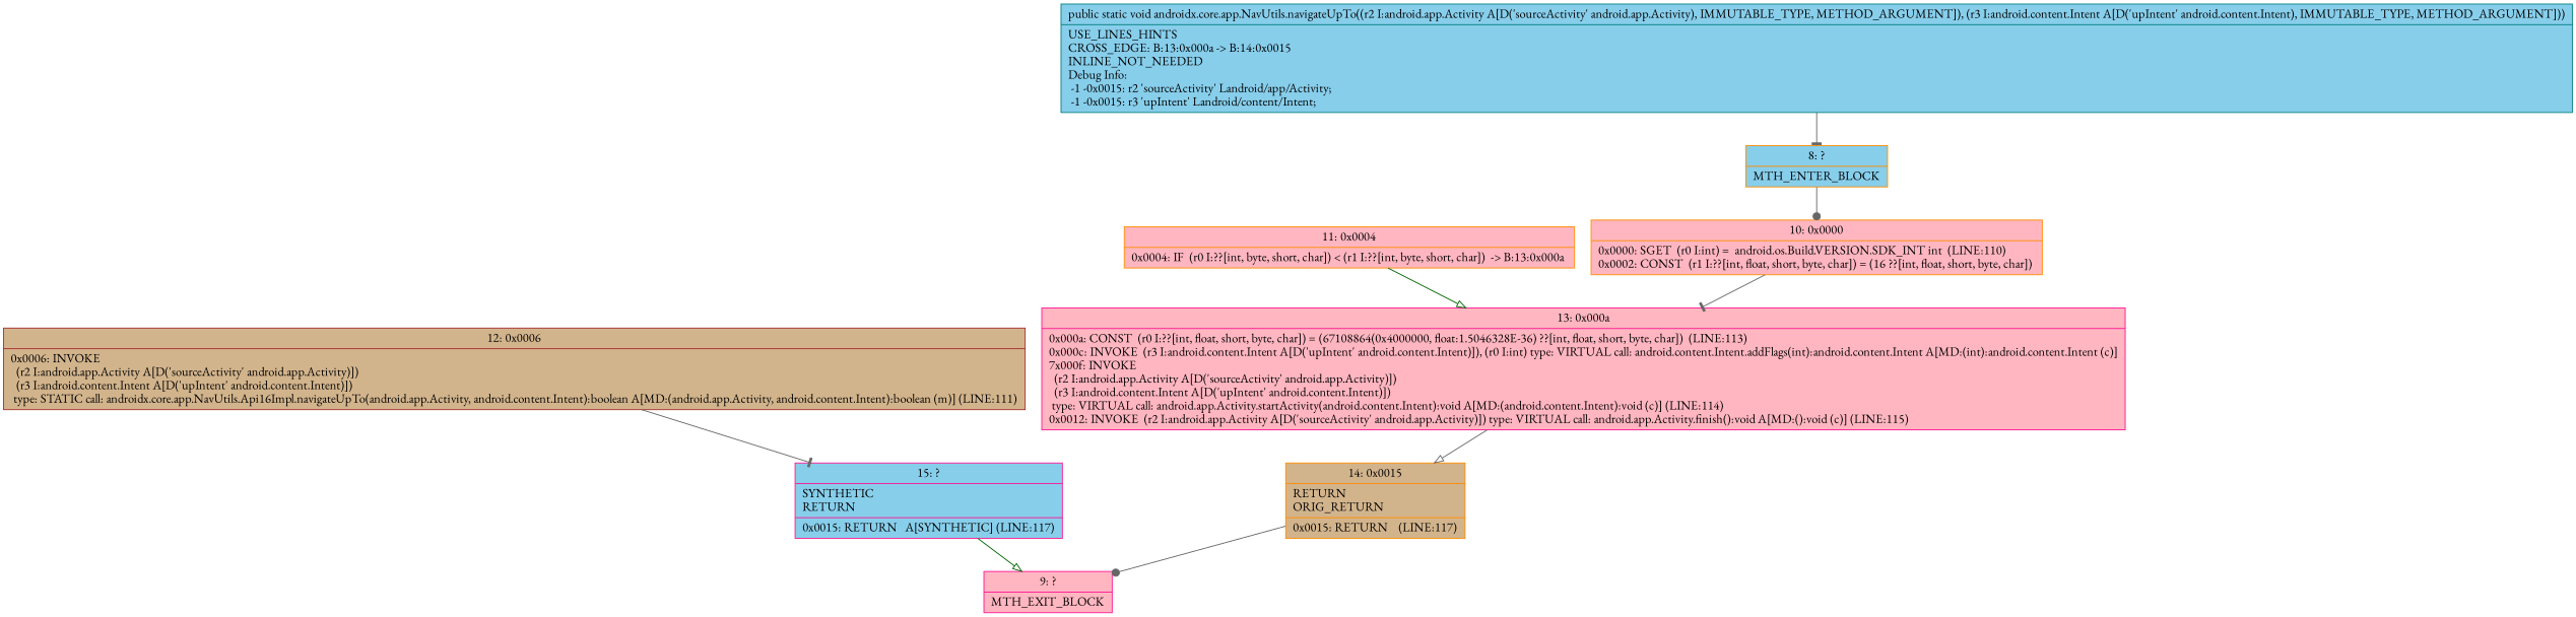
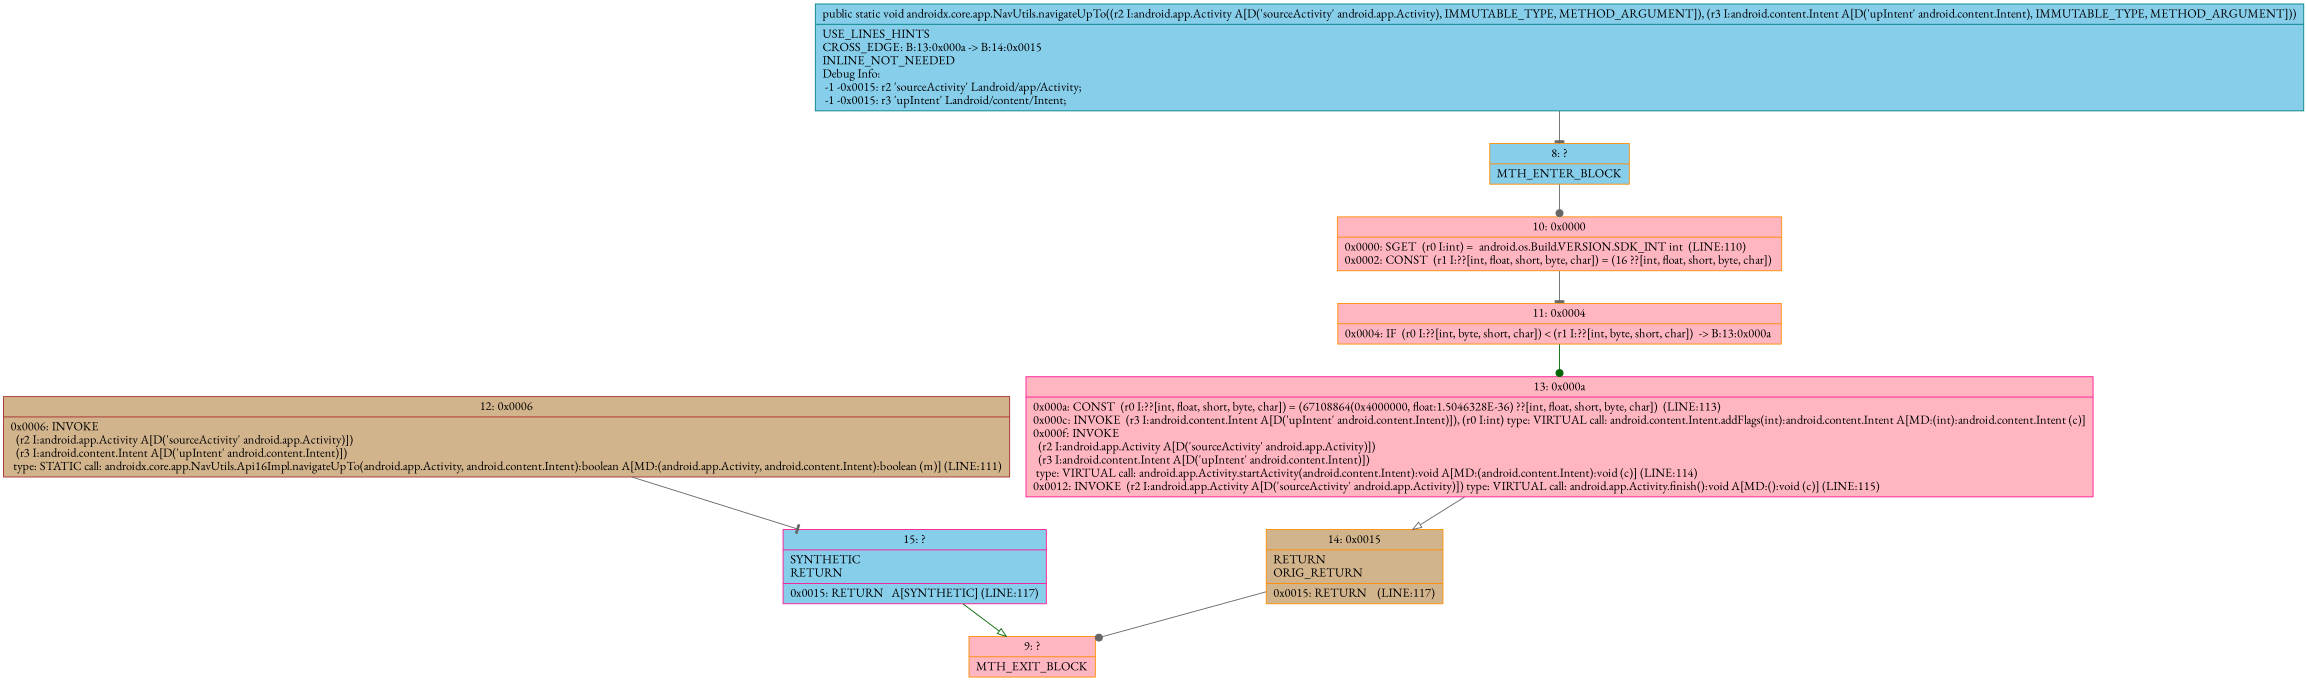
  digraph {
    fontname="EB Garamond"
    node [color=darkorange fillcolor=lightpink fontname="EB Garamond" shape=record style=filled]
    edge [arrowhead=tee color=gray40 fontname="EB Garamond"]
    n1 [fillcolor=skyblue label="{8\:\ ?|MTH_ENTER_BLOCK\l}"]
    n2 [label="{10\:\ 0x0000|0x0000: SGET  (r0 I:int) =  android.os.Build.VERSION.SDK_INT int  (LINE:110)\l0x0002: CONST  (r1 I:??[int, float, short, byte, char]) = (16 ??[int, float, short, byte, char]) \l}"]
    n3 [label="{11\:\ 0x0004|0x0004: IF  (r0 I:??[int, byte, short, char]) \< (r1 I:??[int, byte, short, char])  \-\> B:13:0x000a \l}"]
-   n4 [color=deeppink label="{13\:\ 0x000a|0x000a: CONST  (r0 I:??[int, float, short, byte, char]) = (67108864(0x4000000, float:1.5046328E\-36) ??[int, float, short, byte, char])  (LINE:113)\l0x000c: INVOKE  (r3 I:android.content.Intent A[D('upIntent' android.content.Intent)]), (r0 I:int) type: VIRTUAL call: android.content.Intent.addFlags(int):android.content.Intent A[MD:(int):android.content.Intent (c)]\l7x000f: INVOKE  \l  (r2 I:android.app.Activity A[D('sourceActivity' android.app.Activity)])\l  (r3 I:android.content.Intent A[D('upIntent' android.content.Intent)])\l type: VIRTUAL call: android.app.Activity.startActivity(android.content.Intent):void A[MD:(android.content.Intent):void (c)] (LINE:114)\l0x0012: INVOKE  (r2 I:android.app.Activity A[D('sourceActivity' android.app.Activity)]) type: VIRTUAL call: android.app.Activity.finish():void A[MD:():void (c)] (LINE:115)\l}"]
+   n4 [color=deeppink label="{13\:\ 0x000a|0x000a: CONST  (r0 I:??[int, float, short, byte, char]) = (67108864(0x4000000, float:1.5046328E\-36) ??[int, float, short, byte, char])  (LINE:113)\l0x000c: INVOKE  (r3 I:android.content.Intent A[D('upIntent' android.content.Intent)]), (r0 I:int) type: VIRTUAL call: android.content.Intent.addFlags(int):android.content.Intent A[MD:(int):android.content.Intent (c)]\l0x000f: INVOKE  \l  (r2 I:android.app.Activity A[D('sourceActivity' android.app.Activity)])\l  (r3 I:android.content.Intent A[D('upIntent' android.content.Intent)])\l type: VIRTUAL call: android.app.Activity.startActivity(android.content.Intent):void A[MD:(android.content.Intent):void (c)] (LINE:114)\l0x0012: INVOKE  (r2 I:android.app.Activity A[D('sourceActivity' android.app.Activity)]) type: VIRTUAL call: android.app.Activity.finish():void A[MD:():void (c)] (LINE:115)\l}"]
    n5 [color=brown fillcolor=tan label="{12\:\ 0x0006|0x0006: INVOKE  \l  (r2 I:android.app.Activity A[D('sourceActivity' android.app.Activity)])\l  (r3 I:android.content.Intent A[D('upIntent' android.content.Intent)])\l type: STATIC call: androidx.core.app.NavUtils.Api16Impl.navigateUpTo(android.app.Activity, android.content.Intent):boolean A[MD:(android.app.Activity, android.content.Intent):boolean (m)] (LINE:111)\l}"]
    n6 [color=deeppink fillcolor=skyblue label="{15\:\ ?|SYNTHETIC\lRETURN\l|0x0015: RETURN   A[SYNTHETIC] (LINE:117)\l}"]
    n7 [fillcolor=tan label="{14\:\ 0x0015|RETURN\lORIG_RETURN\l|0x0015: RETURN    (LINE:117)\l}"]
-   n8 [color=deeppink label="{9\:\ ?|MTH_EXIT_BLOCK\l}"]
+   n8 [label="{9\:\ ?|MTH_EXIT_BLOCK\l}"]
    n9 [color=teal fillcolor=skyblue label="{public static void androidx.core.app.NavUtils.navigateUpTo((r2 I:android.app.Activity A[D('sourceActivity' android.app.Activity), IMMUTABLE_TYPE, METHOD_ARGUMENT]), (r3 I:android.content.Intent A[D('upIntent' android.content.Intent), IMMUTABLE_TYPE, METHOD_ARGUMENT]))  | USE_LINES_HINTS\lCROSS_EDGE: B:13:0x000a \-\> B:14:0x0015\lINLINE_NOT_NEEDED\lDebug Info:\l  \-1 \-0x0015: r2 'sourceActivity' Landroid\/app\/Activity;\l  \-1 \-0x0015: r3 'upIntent' Landroid\/content\/Intent;\l}"]
    n1 -> n2 [arrowhead=dot]
-   n2 -> n4
-   n3 -> n4 [arrowhead=onormal color=darkgreen]
+   n2 -> n3
+   n3 -> n4 [arrowhead=dot color=darkgreen]
    n4 -> n7 [arrowhead=onormal]
    n5 -> n6
    n6 -> n8 [arrowhead=onormal color=darkgreen]
    n7 -> n8 [arrowhead=dot]
    n9 -> n1
  }
